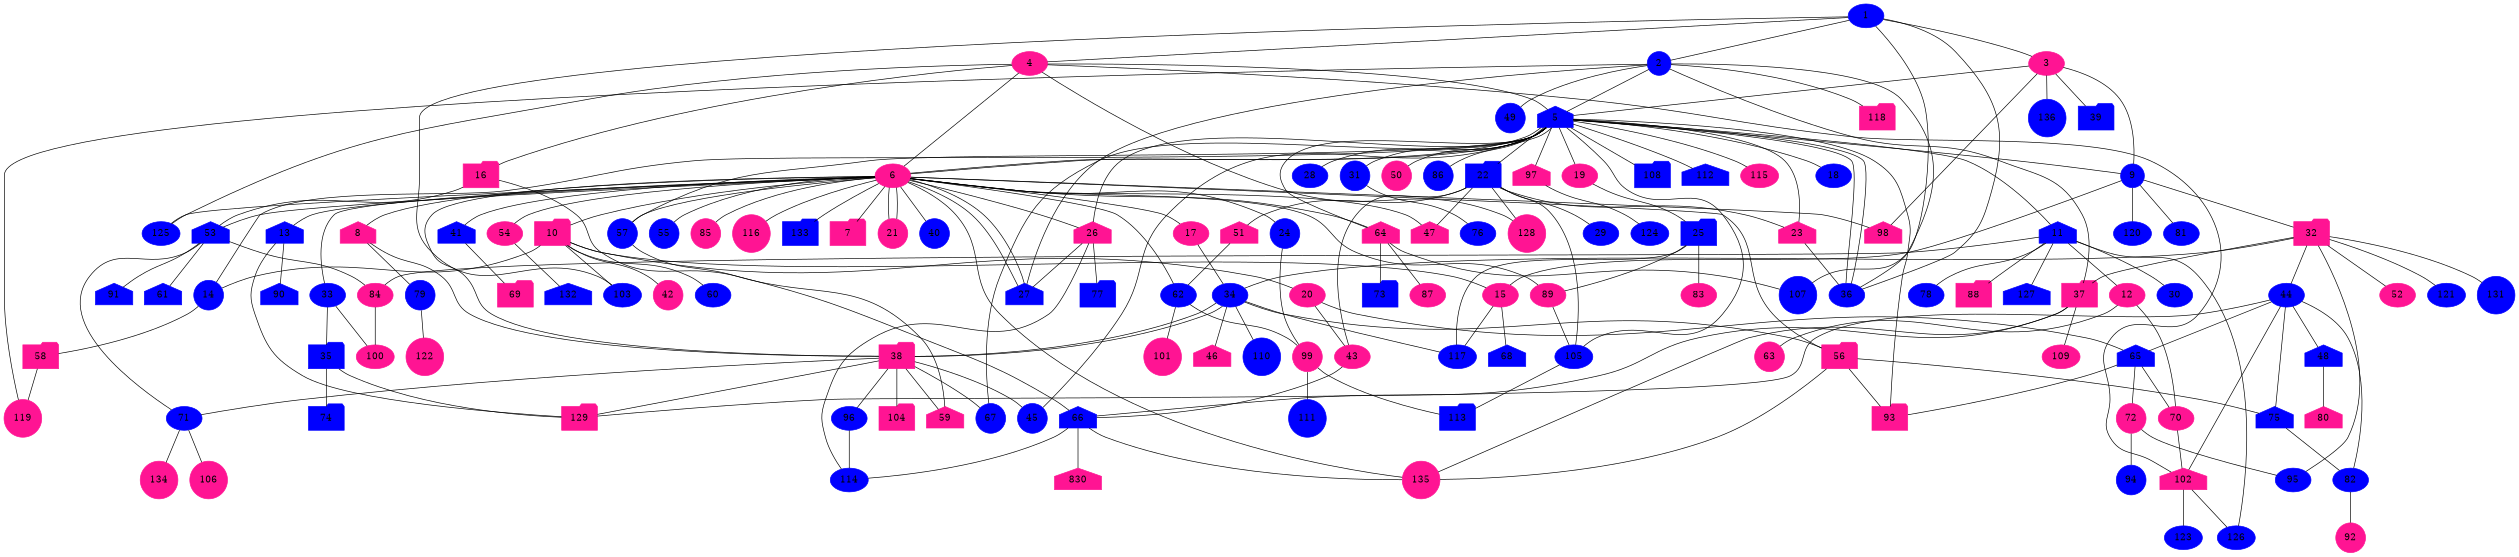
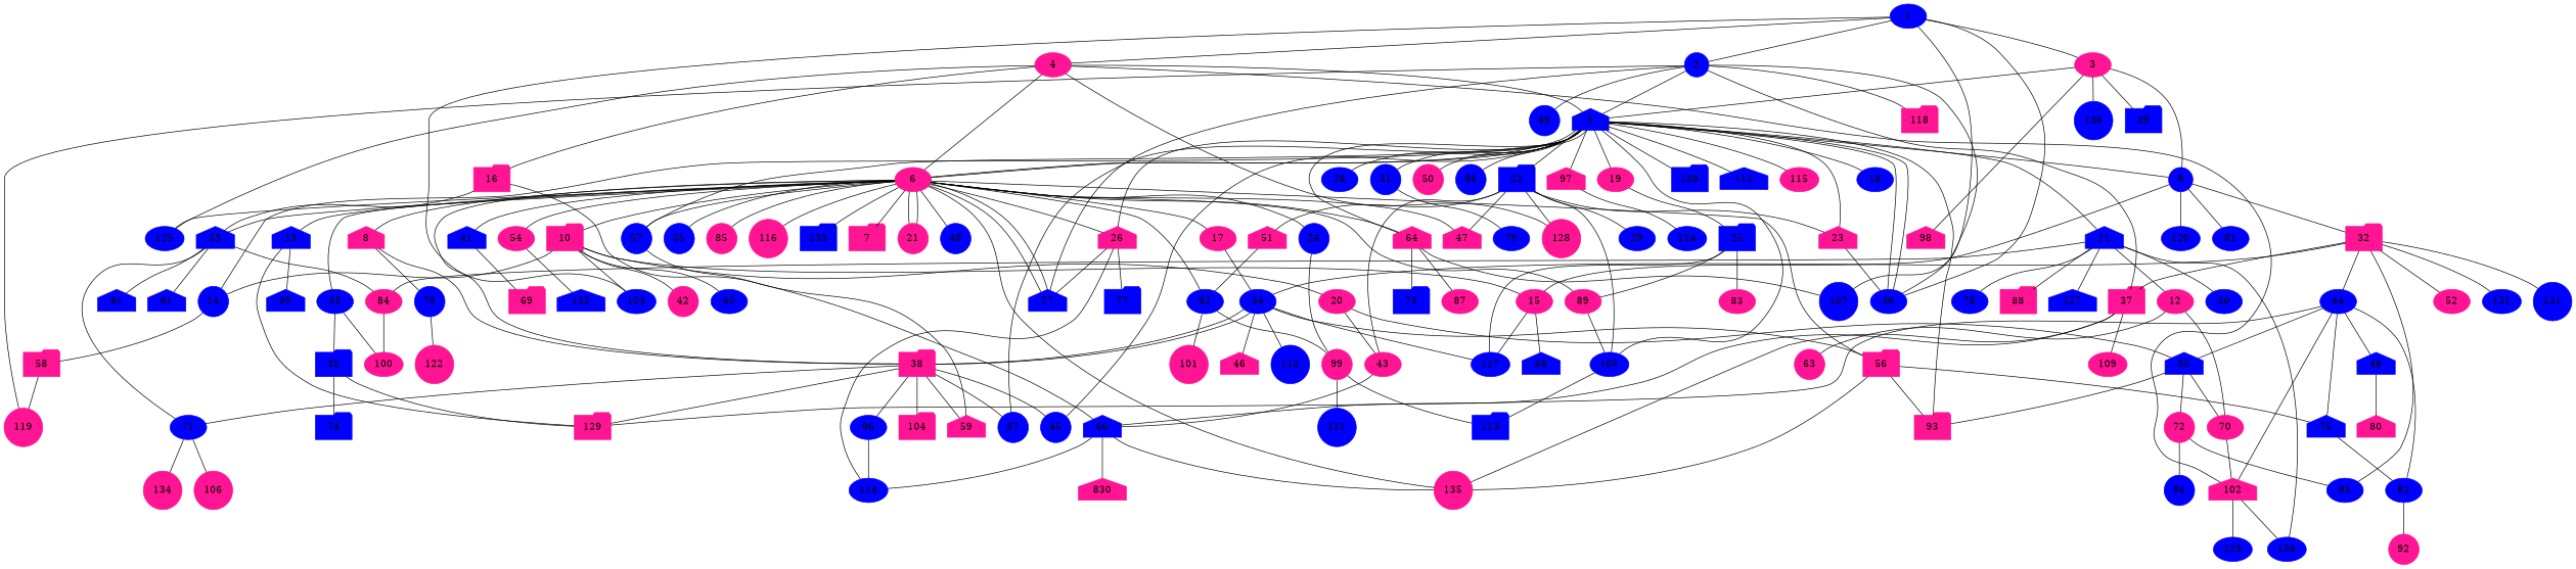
  graph {
    node [color=blue shape=ellipse style=filled]
    2 [shape=circle]
    1
    3 [color=deeppink]
    4 [color=deeppink]
    36
    103
    107 [shape=circle]
    5 [shape=house]
    27 [shape=house]
    37 [color=deeppink shape=folder]
    49 [shape=circle]
    118 [color=deeppink shape=folder]
    119 [color=deeppink shape=circle]
    9 [shape=circle]
    39 [shape=folder]
    98 [color=deeppink shape=house]
    136 [shape=circle]
    6 [color=deeppink]
    16 [color=deeppink shape=folder]
    102 [color=deeppink shape=house]
    125
    128 [color=deeppink shape=circle]
    11 [shape=house]
    14 [shape=circle]
    18
    19 [color=deeppink]
    22 [shape=folder]
    23 [color=deeppink shape=house]
    26 [color=deeppink shape=house]
    28
    31 [shape=circle]
    45 [shape=circle]
    50 [color=deeppink shape=circle]
    57 [shape=circle]
    64 [color=deeppink shape=house]
    67 [shape=circle]
    86 [shape=circle]
    93 [color=deeppink shape=folder]
    97 [color=deeppink shape=house]
    105
    108 [shape=folder]
    112 [shape=house]
    115 [color=deeppink]
    135 [color=deeppink shape=circle]
    66 [shape=house]
    109 [color=deeppink]
    15 [color=deeppink]
    32 [color=deeppink shape=folder]
    81
    120
    7 [color=deeppink shape=folder]
    8 [color=deeppink shape=house]
    10 [color=deeppink shape=folder]
    13 [shape=house]
    17 [color=deeppink]
    21 [color=deeppink shape=circle]
    24 [shape=circle]
    33
    38 [color=deeppink shape=folder]
    40 [shape=circle]
    41 [shape=house]
    47 [color=deeppink shape=house]
    53 [shape=house]
    54 [color=deeppink]
    55 [shape=circle]
    56 [color=deeppink shape=folder]
    62
    85 [color=deeppink shape=circle]
    89 [color=deeppink]
    116 [color=deeppink shape=circle]
    133 [shape=folder]
    126
    123
    12 [color=deeppink]
    30
    78
    84 [color=deeppink]
    88 [color=deeppink shape=folder]
    127 [shape=house]
    58 [color=deeppink shape=folder]
    25 [shape=folder]
    43 [color=deeppink]
    29
    51 [color=deeppink shape=house]
    77 [shape=folder]
    114
    76
    59 [color=deeppink shape=house]
    73 [shape=folder]
    87 [color=deeppink]
    124
    113 [shape=folder]
    79 [shape=circle]
    20 [color=deeppink]
    42 [color=deeppink shape=circle]
    60
    90 [shape=house]
    129 [color=deeppink shape=folder]
    34
    99 [color=deeppink shape=circle]
    35 [shape=folder]
    100 [color=deeppink]
    71
    96
    104 [color=deeppink shape=folder]
    69 [color=deeppink shape=folder]
    61 [shape=house]
    91 [shape=house]
    132 [shape=house]
    75 [shape=house]
    101 [color=deeppink shape=circle]
    122 [color=deeppink shape=circle]
    68 [shape=house]
    117
    44
    52 [color=deeppink]
    95
    121
    131 [shape=circle]
    65 [shape=house]
    63 [color=deeppink shape=circle]
    70 [color=deeppink]
    n123 [color=deeppink label=830 shape=house]
    46 [color=deeppink shape=house]
    110 [shape=circle]
    83 [color=deeppink]
    72 [color=deeppink shape=circle]
    111 [shape=circle]
    48 [shape=house]
    82
    74 [shape=folder]
    106 [color=deeppink shape=circle]
    134 [color=deeppink shape=circle]
    80 [color=deeppink shape=house]
    92 [color=deeppink shape=circle]
    94 [shape=circle]
    2 -- 36
    2 -- 5
    2 -- 27
    2 -- 37
    2 -- 49
    2 -- 118
    2 -- 119
    1 -- 2
    1 -- 3
    1 -- 4
    1 -- 36
    1 -- 103
    1 -- 107
    3 -- 5
    3 -- 9
    3 -- 39
    3 -- 98
    3 -- 136
    4 -- 5
    4 -- 6
    4 -- 16
    4 -- 102
    4 -- 125
    4 -- 128
    5 -- 36
    5 -- 36
    5 -- 9
    5 -- 6
    5 -- 6
    5 -- 11
    5 -- 14
    5 -- 18
    5 -- 19
    5 -- 22
    5 -- 23
    5 -- 26
    5 -- 28
    5 -- 31
    5 -- 45
    5 -- 50
    5 -- 57
    5 -- 64
    5 -- 67
    5 -- 86
    5 -- 93
    5 -- 97
    5 -- 105
    5 -- 108
    5 -- 112
    5 -- 115
    37 -- 135
    37 -- 66
    37 -- 109
    9 -- 15
    9 -- 32
    9 -- 81
    9 -- 120
    6 -- 27
    6 -- 27
-   6 -- 98
    6 -- 125
    6 -- 26
    6 -- 57
    6 -- 64
    6 -- 135
    6 -- 7
    6 -- 8
    6 -- 10
    6 -- 13
    6 -- 17
    6 -- 21
    6 -- 21
    6 -- 24
    6 -- 33
    6 -- 38
    6 -- 40
    6 -- 41
    6 -- 47
    6 -- 53
    6 -- 54
    6 -- 55
    6 -- 56
    6 -- 62
    6 -- 85
    6 -- 89
    6 -- 116
    6 -- 133
    16 -- 66
    16 -- 53
    102 -- 126
    102 -- 123
    11 -- 126
    11 -- 12
    11 -- 30
    11 -- 78
    11 -- 84
    11 -- 88
    11 -- 127
    14 -- 58
    19 -- 25
    22 -- 128
    22 -- 23
    22 -- 105
    22 -- 47
    22 -- 43
    22 -- 29
    22 -- 51
    23 -- 36
    26 -- 27
    26 -- 77
    26 -- 114
    31 -- 76
    57 -- 59
    64 -- 107
    64 -- 73
    64 -- 87
    97 -- 124
    105 -- 113
    66 -- 135
    66 -- 114
    66 -- n123
    15 -- 68
    15 -- 117
    32 -- 37
    32 -- 34
    32 -- 44
    32 -- 52
    32 -- 95
    32 -- 121
    32 -- 131
    8 -- 38
    8 -- 79
    10 -- 103
    10 -- 14
    10 -- 15
    10 -- 20
    10 -- 42
    10 -- 60
    13 -- 90
    13 -- 129
    17 -- 34
    24 -- 99
    33 -- 35
    33 -- 100
    38 -- 45
    38 -- 67
    38 -- 59
    38 -- 129
    38 -- 71
    38 -- 96
    38 -- 104
    41 -- 69
    53 -- 84
    53 -- 71
    53 -- 61
    53 -- 91
    54 -- 132
    56 -- 93
    56 -- 135
    56 -- 75
    62 -- 99
    62 -- 101
    89 -- 105
    12 -- 63
    12 -- 70
    84 -- 100
    58 -- 119
    25 -- 89
    25 -- 117
    25 -- 83
    43 -- 66
    51 -- 62
    79 -- 122
    20 -- 43
    20 -- 65
    34 -- 38
    34 -- 38
    34 -- 56
    34 -- 117
    34 -- 46
    34 -- 110
    99 -- 113
    99 -- 111
    35 -- 129
    35 -- 74
    71 -- 106
    71 -- 134
    96 -- 114
    75 -- 82
    44 -- 102
    44 -- 129
    44 -- 75
    44 -- 65
    44 -- 48
    44 -- 82
    65 -- 93
    65 -- 70
    65 -- 72
    70 -- 102
    72 -- 95
    72 -- 94
    48 -- 80
    82 -- 92
  }
